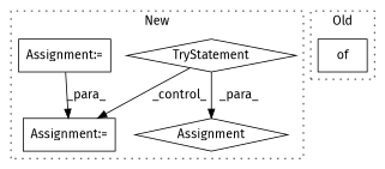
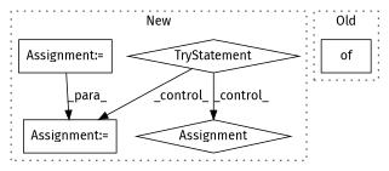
  digraph {
    fontname="Fira Sans"
    node [a=7 fontname="Fira Sans" shape=box]
    edge [fontname="Fira Sans"]
    n1 [a=54 l=4 label=TryStatement s=1473 shape=diamond]
    n2 [a=12 l="11,2" label=Assignment s="1794,1824" shape=diamond]
    n3 [l=1 label="Assignment:=" s=1700]
    n4 [l=6 label="Assignment:=" s=820]
    n5 [a=32 l="3,1" label=of s="1786,1863"]
    subgraph cluster_1 {
      label=New
      style=dotted
      n1
      n2
      n3
      n4
    }
    subgraph cluster_2 {
      label=Old
      style=dotted
      n5
    }
-   n1 -> n2 [label=_para_]
+   n1 -> n2 [label=_control_]
    n1 -> n3 [label=_control_]
    n4 -> n3 [label=_para_]
  }
